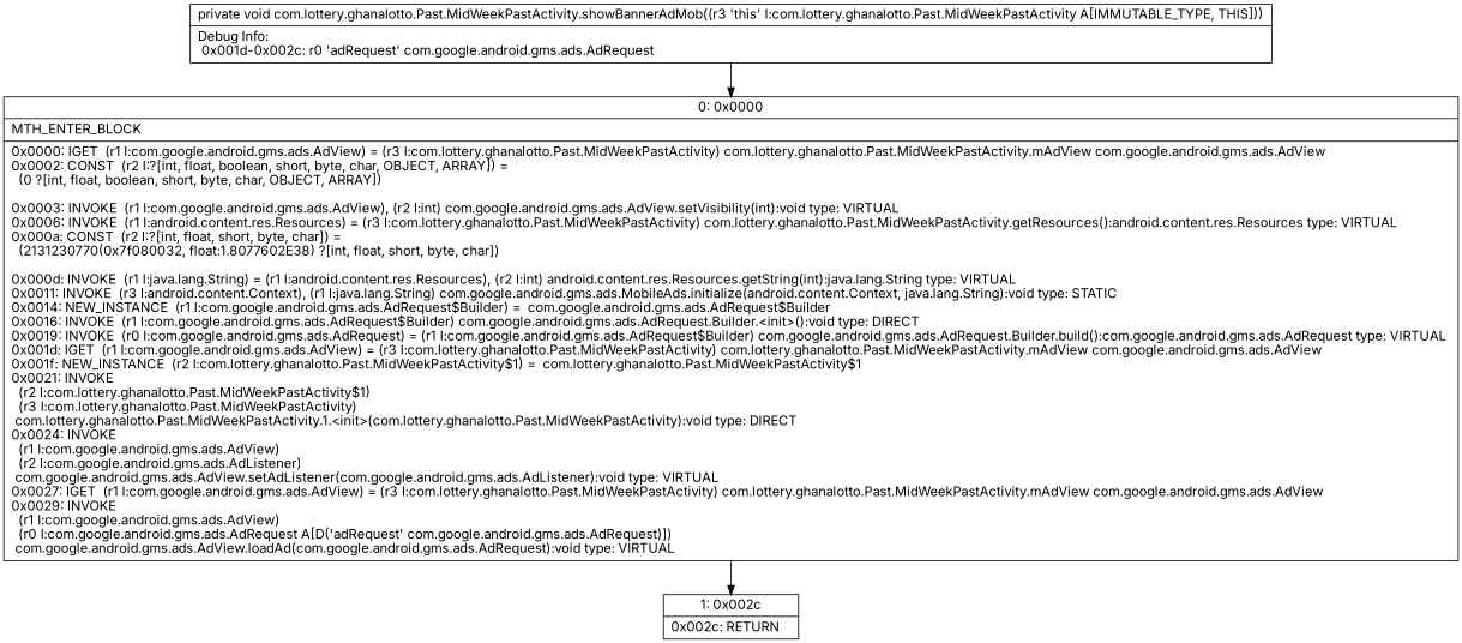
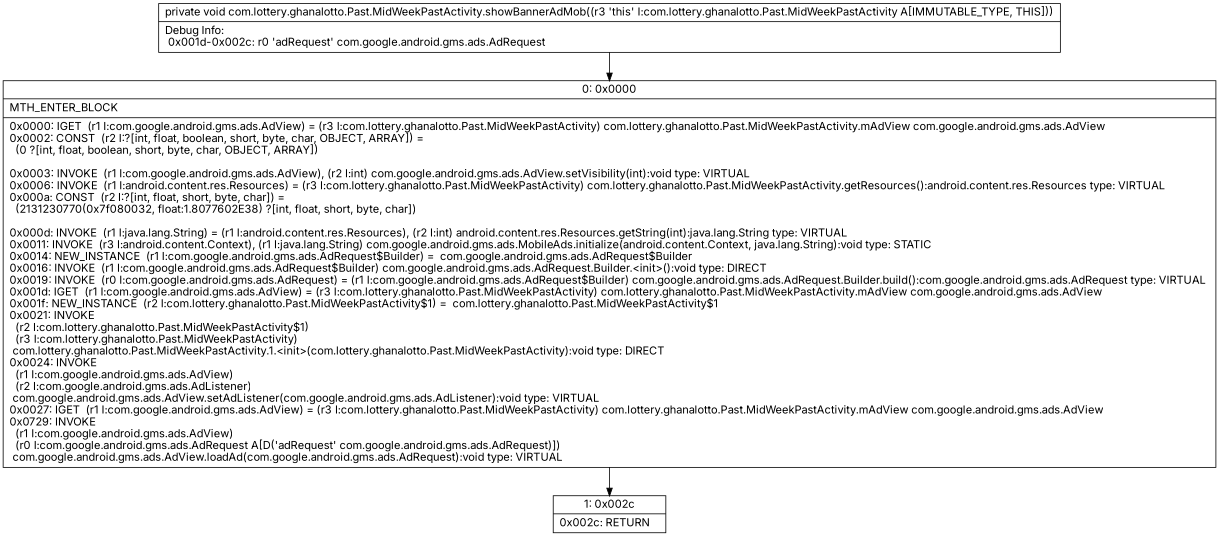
  digraph {
    fontname=Inter
    node [shape=record fontname=Inter]
    edge [fontname=Inter]
-   n1 [label="{0\:\ 0x0000|MTH_ENTER_BLOCK\l|0x0000: IGET  (r1 I:com.google.android.gms.ads.AdView) = (r3 I:com.lottery.ghanalotto.Past.MidWeekPastActivity) com.lottery.ghanalotto.Past.MidWeekPastActivity.mAdView com.google.android.gms.ads.AdView \l0x0002: CONST  (r2 I:?[int, float, boolean, short, byte, char, OBJECT, ARRAY]) = \l  (0 ?[int, float, boolean, short, byte, char, OBJECT, ARRAY])\l \l0x0003: INVOKE  (r1 I:com.google.android.gms.ads.AdView), (r2 I:int) com.google.android.gms.ads.AdView.setVisibility(int):void type: VIRTUAL \l0x0006: INVOKE  (r1 I:android.content.res.Resources) = (r3 I:com.lottery.ghanalotto.Past.MidWeekPastActivity) com.lottery.ghanalotto.Past.MidWeekPastActivity.getResources():android.content.res.Resources type: VIRTUAL \l0x000a: CONST  (r2 I:?[int, float, short, byte, char]) = \l  (2131230770(0x7f080032, float:1.8077602E38) ?[int, float, short, byte, char])\l \l0x000d: INVOKE  (r1 I:java.lang.String) = (r1 I:android.content.res.Resources), (r2 I:int) android.content.res.Resources.getString(int):java.lang.String type: VIRTUAL \l0x0011: INVOKE  (r3 I:android.content.Context), (r1 I:java.lang.String) com.google.android.gms.ads.MobileAds.initialize(android.content.Context, java.lang.String):void type: STATIC \l0x0014: NEW_INSTANCE  (r1 I:com.google.android.gms.ads.AdRequest$Builder) =  com.google.android.gms.ads.AdRequest$Builder \l0x0016: INVOKE  (r1 I:com.google.android.gms.ads.AdRequest$Builder) com.google.android.gms.ads.AdRequest.Builder.\<init\>():void type: DIRECT \l0x0019: INVOKE  (r0 I:com.google.android.gms.ads.AdRequest) = (r1 I:com.google.android.gms.ads.AdRequest$Builder) com.google.android.gms.ads.AdRequest.Builder.build():com.google.android.gms.ads.AdRequest type: VIRTUAL \l0x001d: IGET  (r1 I:com.google.android.gms.ads.AdView) = (r3 I:com.lottery.ghanalotto.Past.MidWeekPastActivity) com.lottery.ghanalotto.Past.MidWeekPastActivity.mAdView com.google.android.gms.ads.AdView \l0x001f: NEW_INSTANCE  (r2 I:com.lottery.ghanalotto.Past.MidWeekPastActivity$1) =  com.lottery.ghanalotto.Past.MidWeekPastActivity$1 \l0x0021: INVOKE  \l  (r2 I:com.lottery.ghanalotto.Past.MidWeekPastActivity$1)\l  (r3 I:com.lottery.ghanalotto.Past.MidWeekPastActivity)\l com.lottery.ghanalotto.Past.MidWeekPastActivity.1.\<init\>(com.lottery.ghanalotto.Past.MidWeekPastActivity):void type: DIRECT \l0x0024: INVOKE  \l  (r1 I:com.google.android.gms.ads.AdView)\l  (r2 I:com.google.android.gms.ads.AdListener)\l com.google.android.gms.ads.AdView.setAdListener(com.google.android.gms.ads.AdListener):void type: VIRTUAL \l0x0027: IGET  (r1 I:com.google.android.gms.ads.AdView) = (r3 I:com.lottery.ghanalotto.Past.MidWeekPastActivity) com.lottery.ghanalotto.Past.MidWeekPastActivity.mAdView com.google.android.gms.ads.AdView \l0x0029: INVOKE  \l  (r1 I:com.google.android.gms.ads.AdView)\l  (r0 I:com.google.android.gms.ads.AdRequest A[D('adRequest' com.google.android.gms.ads.AdRequest)])\l com.google.android.gms.ads.AdView.loadAd(com.google.android.gms.ads.AdRequest):void type: VIRTUAL \l}"]
+   n1 [label="{0\:\ 0x0000|MTH_ENTER_BLOCK\l|0x0000: IGET  (r1 I:com.google.android.gms.ads.AdView) = (r3 I:com.lottery.ghanalotto.Past.MidWeekPastActivity) com.lottery.ghanalotto.Past.MidWeekPastActivity.mAdView com.google.android.gms.ads.AdView \l0x0002: CONST  (r2 I:?[int, float, boolean, short, byte, char, OBJECT, ARRAY]) = \l  (0 ?[int, float, boolean, short, byte, char, OBJECT, ARRAY])\l \l0x0003: INVOKE  (r1 I:com.google.android.gms.ads.AdView), (r2 I:int) com.google.android.gms.ads.AdView.setVisibility(int):void type: VIRTUAL \l0x0006: INVOKE  (r1 I:android.content.res.Resources) = (r3 I:com.lottery.ghanalotto.Past.MidWeekPastActivity) com.lottery.ghanalotto.Past.MidWeekPastActivity.getResources():android.content.res.Resources type: VIRTUAL \l0x000a: CONST  (r2 I:?[int, float, short, byte, char]) = \l  (2131230770(0x7f080032, float:1.8077602E38) ?[int, float, short, byte, char])\l \l0x000d: INVOKE  (r1 I:java.lang.String) = (r1 I:android.content.res.Resources), (r2 I:int) android.content.res.Resources.getString(int):java.lang.String type: VIRTUAL \l0x0011: INVOKE  (r3 I:android.content.Context), (r1 I:java.lang.String) com.google.android.gms.ads.MobileAds.initialize(android.content.Context, java.lang.String):void type: STATIC \l0x0014: NEW_INSTANCE  (r1 I:com.google.android.gms.ads.AdRequest$Builder) =  com.google.android.gms.ads.AdRequest$Builder \l0x0016: INVOKE  (r1 I:com.google.android.gms.ads.AdRequest$Builder) com.google.android.gms.ads.AdRequest.Builder.\<init\>():void type: DIRECT \l0x0019: INVOKE  (r0 I:com.google.android.gms.ads.AdRequest) = (r1 I:com.google.android.gms.ads.AdRequest$Builder) com.google.android.gms.ads.AdRequest.Builder.build():com.google.android.gms.ads.AdRequest type: VIRTUAL \l0x001d: IGET  (r1 I:com.google.android.gms.ads.AdView) = (r3 I:com.lottery.ghanalotto.Past.MidWeekPastActivity) com.lottery.ghanalotto.Past.MidWeekPastActivity.mAdView com.google.android.gms.ads.AdView \l0x001f: NEW_INSTANCE  (r2 I:com.lottery.ghanalotto.Past.MidWeekPastActivity$1) =  com.lottery.ghanalotto.Past.MidWeekPastActivity$1 \l0x0021: INVOKE  \l  (r2 I:com.lottery.ghanalotto.Past.MidWeekPastActivity$1)\l  (r3 I:com.lottery.ghanalotto.Past.MidWeekPastActivity)\l com.lottery.ghanalotto.Past.MidWeekPastActivity.1.\<init\>(com.lottery.ghanalotto.Past.MidWeekPastActivity):void type: DIRECT \l0x0024: INVOKE  \l  (r1 I:com.google.android.gms.ads.AdView)\l  (r2 I:com.google.android.gms.ads.AdListener)\l com.google.android.gms.ads.AdView.setAdListener(com.google.android.gms.ads.AdListener):void type: VIRTUAL \l0x0027: IGET  (r1 I:com.google.android.gms.ads.AdView) = (r3 I:com.lottery.ghanalotto.Past.MidWeekPastActivity) com.lottery.ghanalotto.Past.MidWeekPastActivity.mAdView com.google.android.gms.ads.AdView \l0x0729: INVOKE  \l  (r1 I:com.google.android.gms.ads.AdView)\l  (r0 I:com.google.android.gms.ads.AdRequest A[D('adRequest' com.google.android.gms.ads.AdRequest)])\l com.google.android.gms.ads.AdView.loadAd(com.google.android.gms.ads.AdRequest):void type: VIRTUAL \l}"]
    n2 [label="{1\:\ 0x002c|0x002c: RETURN   \l}"]
    n3 [label="{private void com.lottery.ghanalotto.Past.MidWeekPastActivity.showBannerAdMob((r3 'this' I:com.lottery.ghanalotto.Past.MidWeekPastActivity A[IMMUTABLE_TYPE, THIS]))  | Debug Info:\l  0x001d\-0x002c: r0 'adRequest' com.google.android.gms.ads.AdRequest\l}"]
    n1 -> n2
    n3 -> n1
  }
